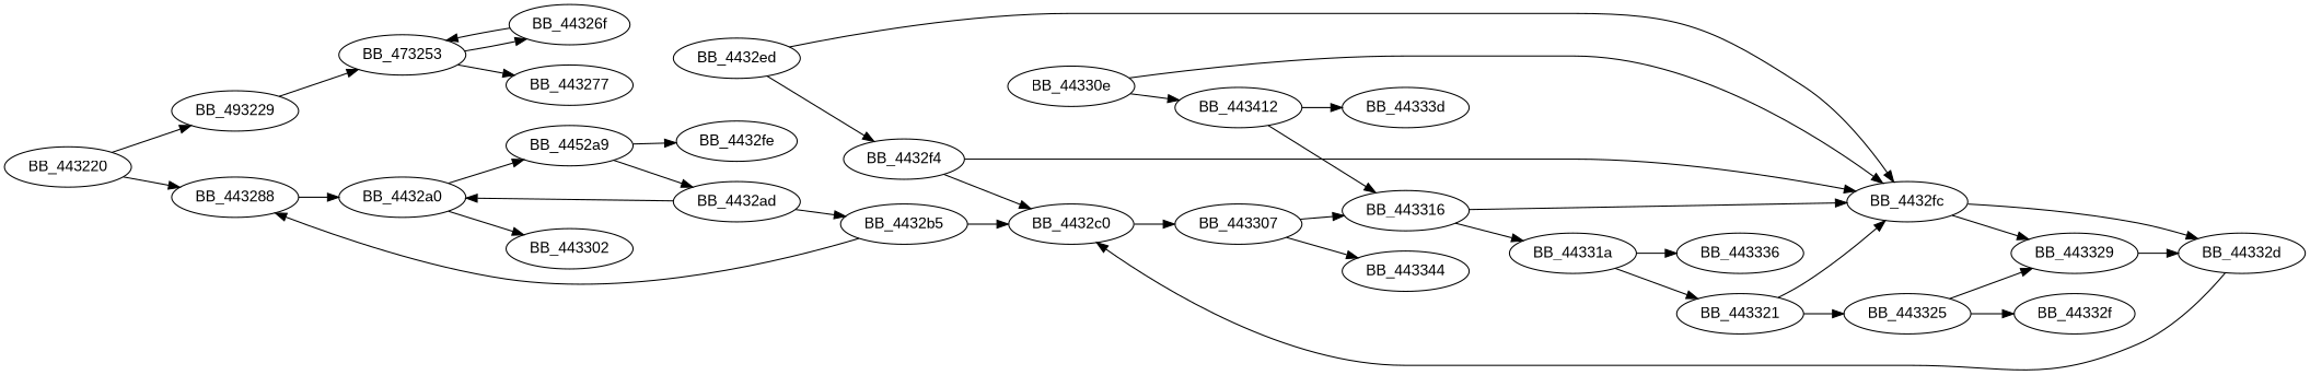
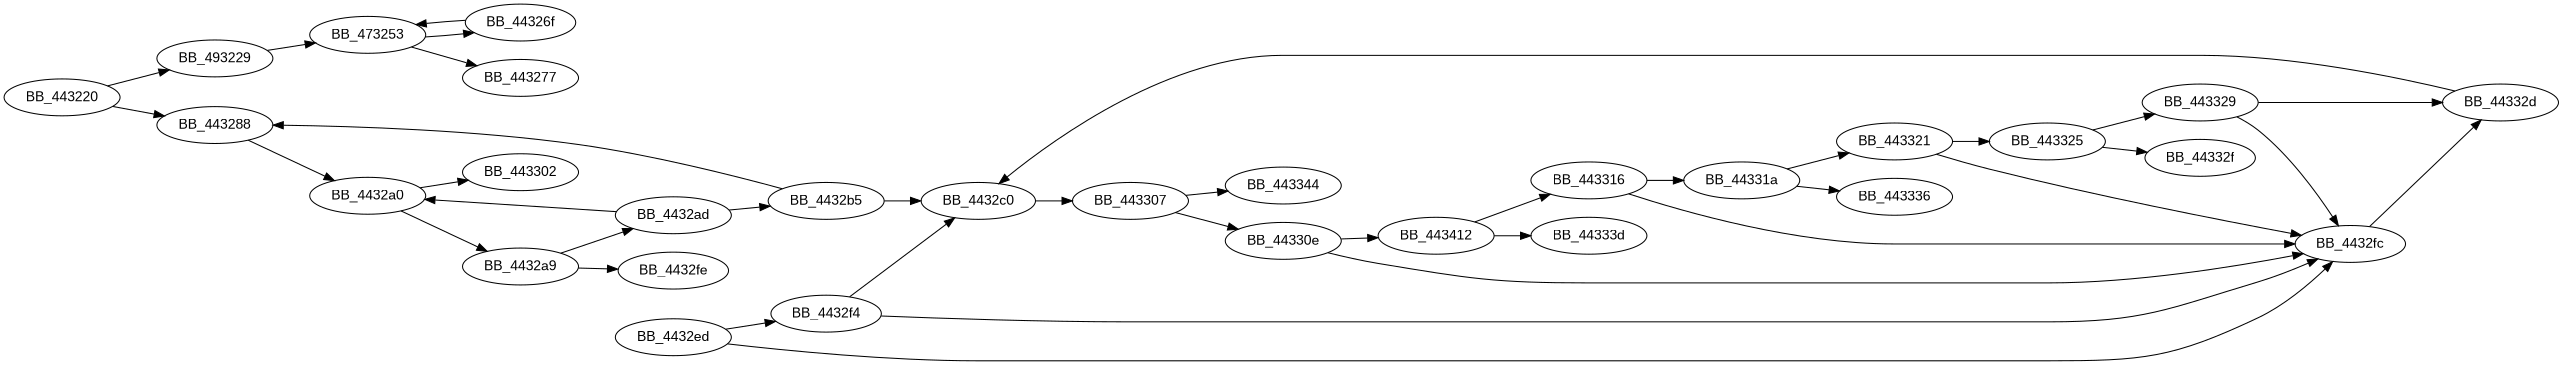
  digraph {
    fontname="Liberation Sans"
    rankdir=LR
    node [fontname="Liberation Sans"]
    edge [fontname="Liberation Sans"]
    n1 [label=BB_493229]
    BB_443220
    BB_443288
    n4 [label=BB_473253]
    BB_4432a0
    BB_44326f
    BB_443277
-   BB_4432a9 [label=BB_4452a9]
+   BB_4432a9
    BB_443302
    BB_4432b5
    BB_4432c0
    BB_4432ad
    BB_4432fe
    BB_443307
    BB_44330e
    BB_443344
    BB_4432ed
    BB_4432f4
    BB_4432fc
    n20 [label=BB_443412]
    BB_44332d
    BB_443316
    BB_44333d
    BB_44331a
    BB_443321
    BB_443336
    BB_443325
    BB_443329
    BB_44332f
    n1 -> n4
    BB_443220 -> n1
    BB_443220 -> BB_443288
    BB_443288 -> BB_4432a0
    n4 -> BB_44326f
    n4 -> BB_443277
    BB_4432a0 -> BB_4432a9
    BB_4432a0 -> BB_443302
    BB_44326f -> n4
    BB_4432a9 -> BB_4432ad
    BB_4432a9 -> BB_4432fe
    BB_4432b5 -> BB_443288
    BB_4432b5 -> BB_4432c0
    BB_4432c0 -> BB_443307
    BB_4432ad -> BB_4432a0
    BB_4432ad -> BB_4432b5
-   BB_443307 -> BB_443316
+   BB_443307 -> BB_44330e
    BB_443307 -> BB_443344
    BB_44330e -> BB_4432fc
    BB_44330e -> n20
    BB_4432ed -> BB_4432f4
    BB_4432ed -> BB_4432fc
    BB_4432f4 -> BB_4432c0
    BB_4432f4 -> BB_4432fc
    BB_4432fc -> BB_44332d
    n20 -> BB_443316
    n20 -> BB_44333d
    BB_44332d -> BB_4432c0
    BB_443316 -> BB_4432fc
    BB_443316 -> BB_44331a
    BB_44331a -> BB_443321
    BB_44331a -> BB_443336
    BB_443321 -> BB_4432fc
    BB_443321 -> BB_443325
    BB_443325 -> BB_443329
    BB_443325 -> BB_44332f
-   BB_4432fc -> BB_443329
+   BB_443329 -> BB_4432fc
    BB_443329 -> BB_44332d
  }
